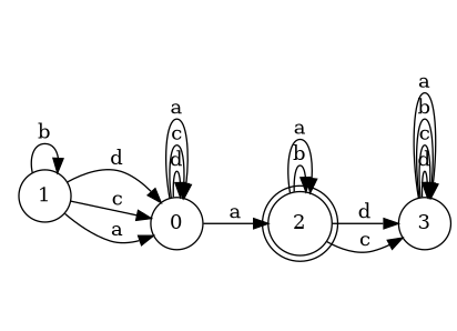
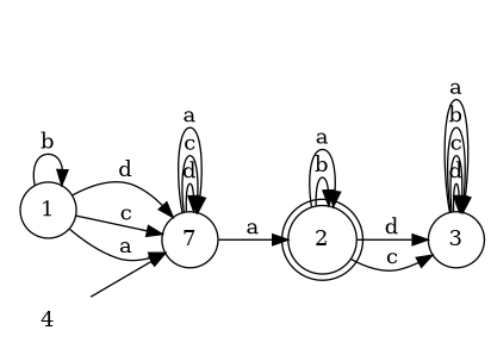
  digraph {
    rankdir=LR
    node [shape=circle]
-   n1 [label=0]
+   n1 [label=7]
    n2 [label=2 shape=doublecircle]
    n3 [label=3]
    n4 [label=1]
+   4 [shape=plaintext]
    n1 -> n1 [label=d]
    n1 -> n1 [label=c]
    n1 -> n1 [label=a]
    n1 -> n2 [label=a]
    n2 -> n2 [label=b]
    n2 -> n2 [label=a]
    n2 -> n3 [label=d]
    n2 -> n3 [label=c]
    n3 -> n3 [label=d]
    n3 -> n3 [label=c]
    n3 -> n3 [label=b]
    n3 -> n3 [label=a]
    n4 -> n1 [label=d]
    n4 -> n1 [label=c]
    n4 -> n1 [label=a]
    n4 -> n4 [label=b]
+   4 -> n1
  }
